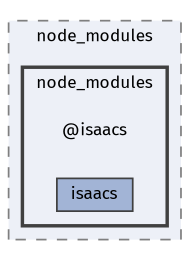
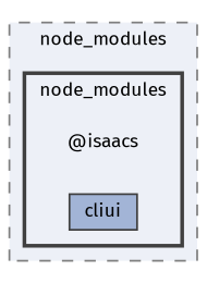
  digraph {
    compound=true
    rankdir=LR
    fontname="Fira Sans"
    node [fontname="Fira Sans" fontsize=10]
    n1 [height=0.2 label="@isaacs" shape=plaintext width=0.4]
-   n2 [color=grey25 fillcolor="#a2b4d6" height=0.2 label=isaacs shape=box style=filled width=0.4]
+   n2 [color=grey25 fillcolor="#a2b4d6" height=0.2 label=cliui shape=box style=filled width=0.4]
    subgraph cluster_1 {
      bgcolor="#edf0f7"
      fontsize=10
      label=node_modules
      pencolor=grey50
      style="filled,dashed"
      subgraph cluster_2 {
        bgcolor="#edf0f7"
        fontsize=10
        pencolor=grey25
        style="filled,bold"
        n1
        n2
      }
    }
  }
